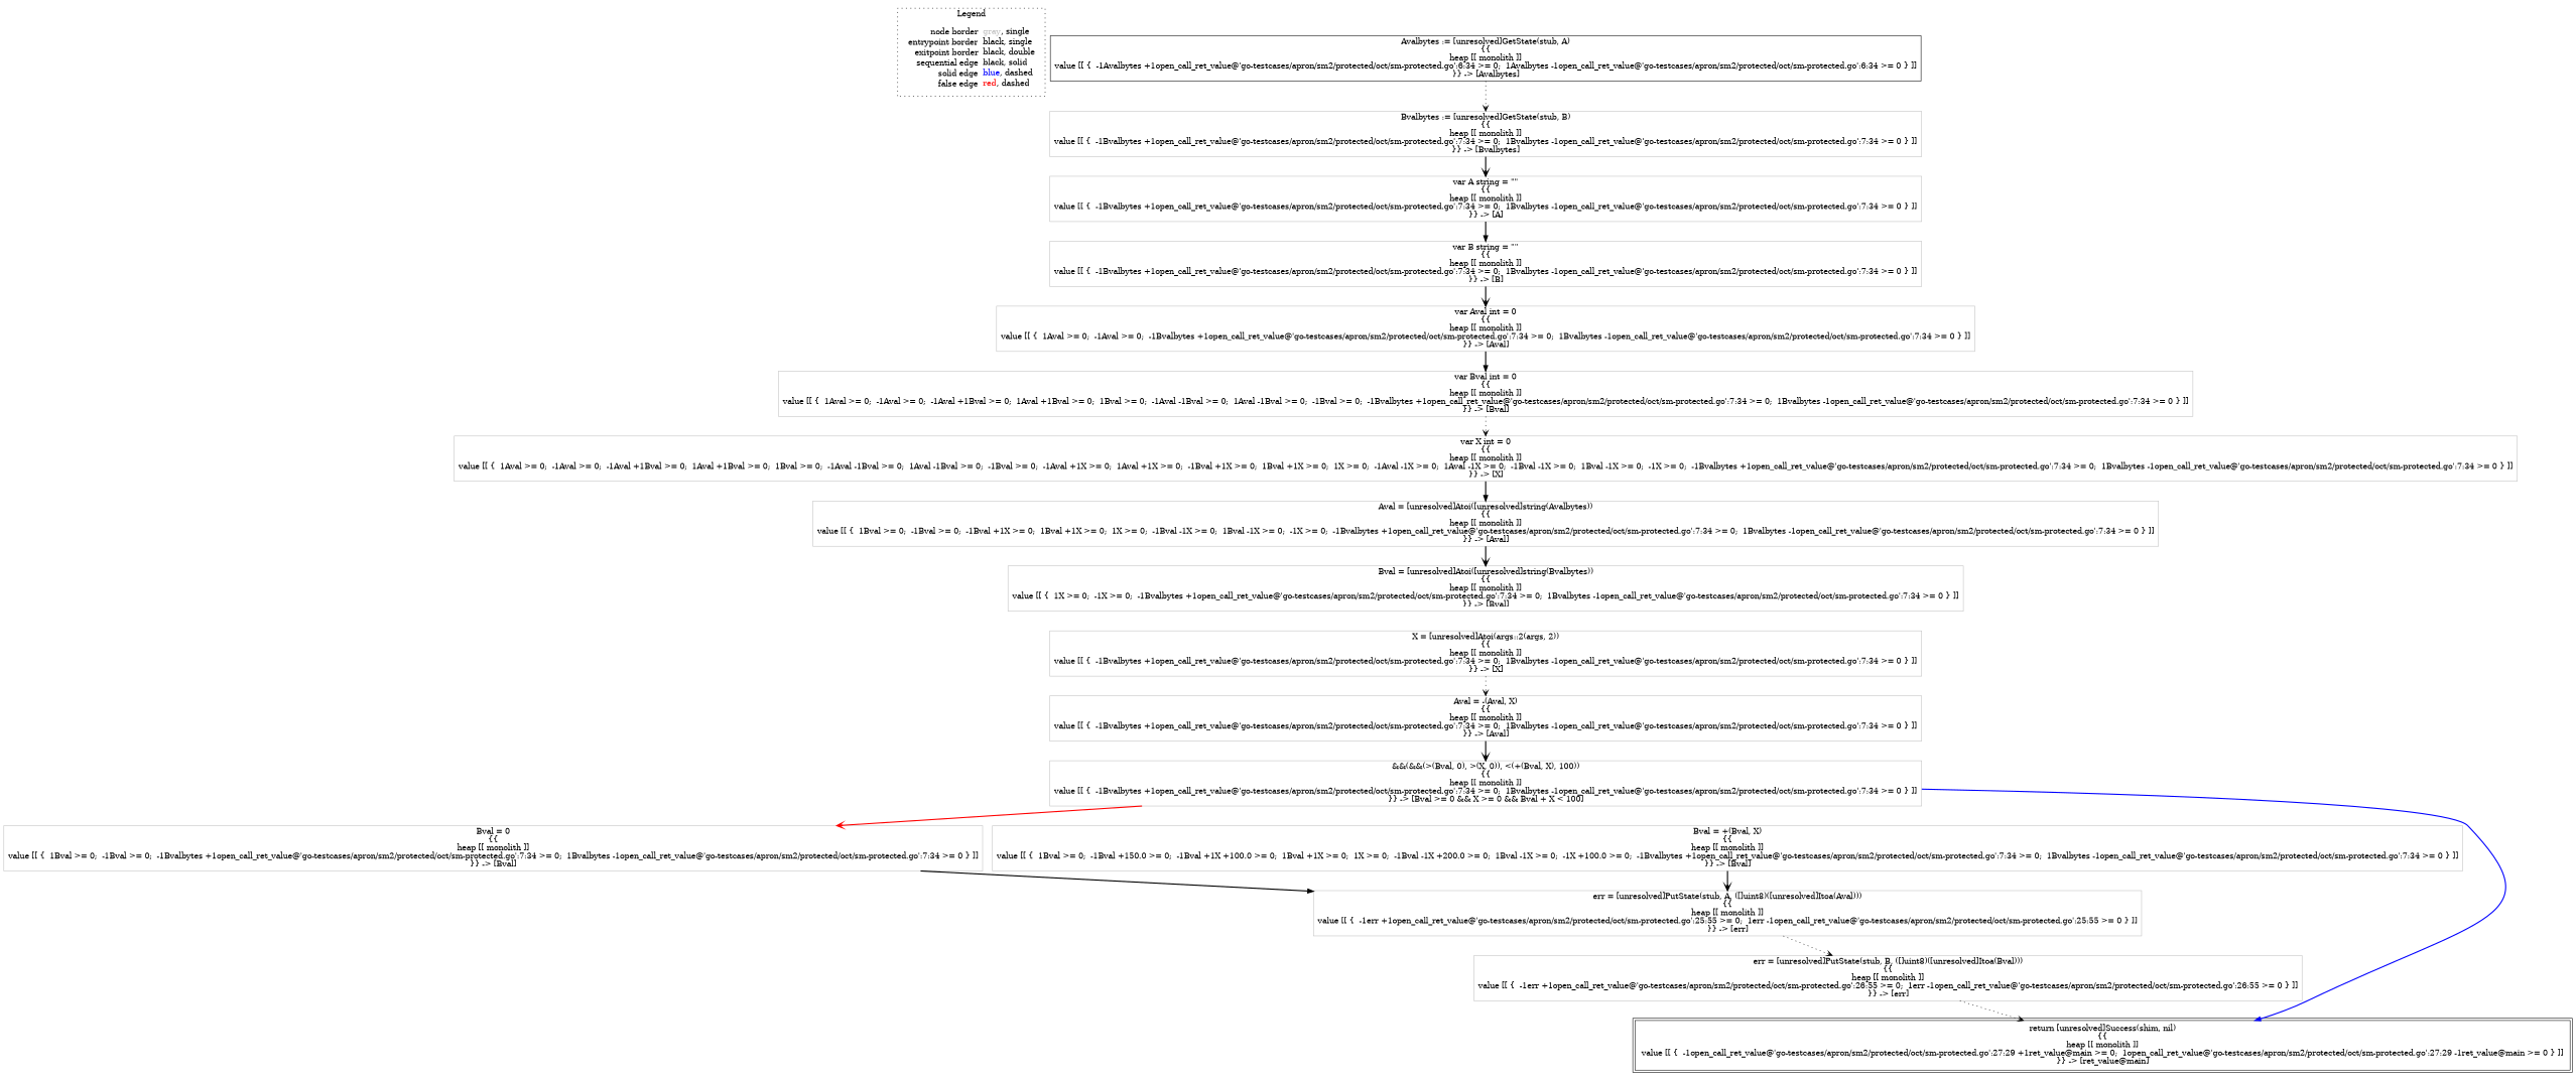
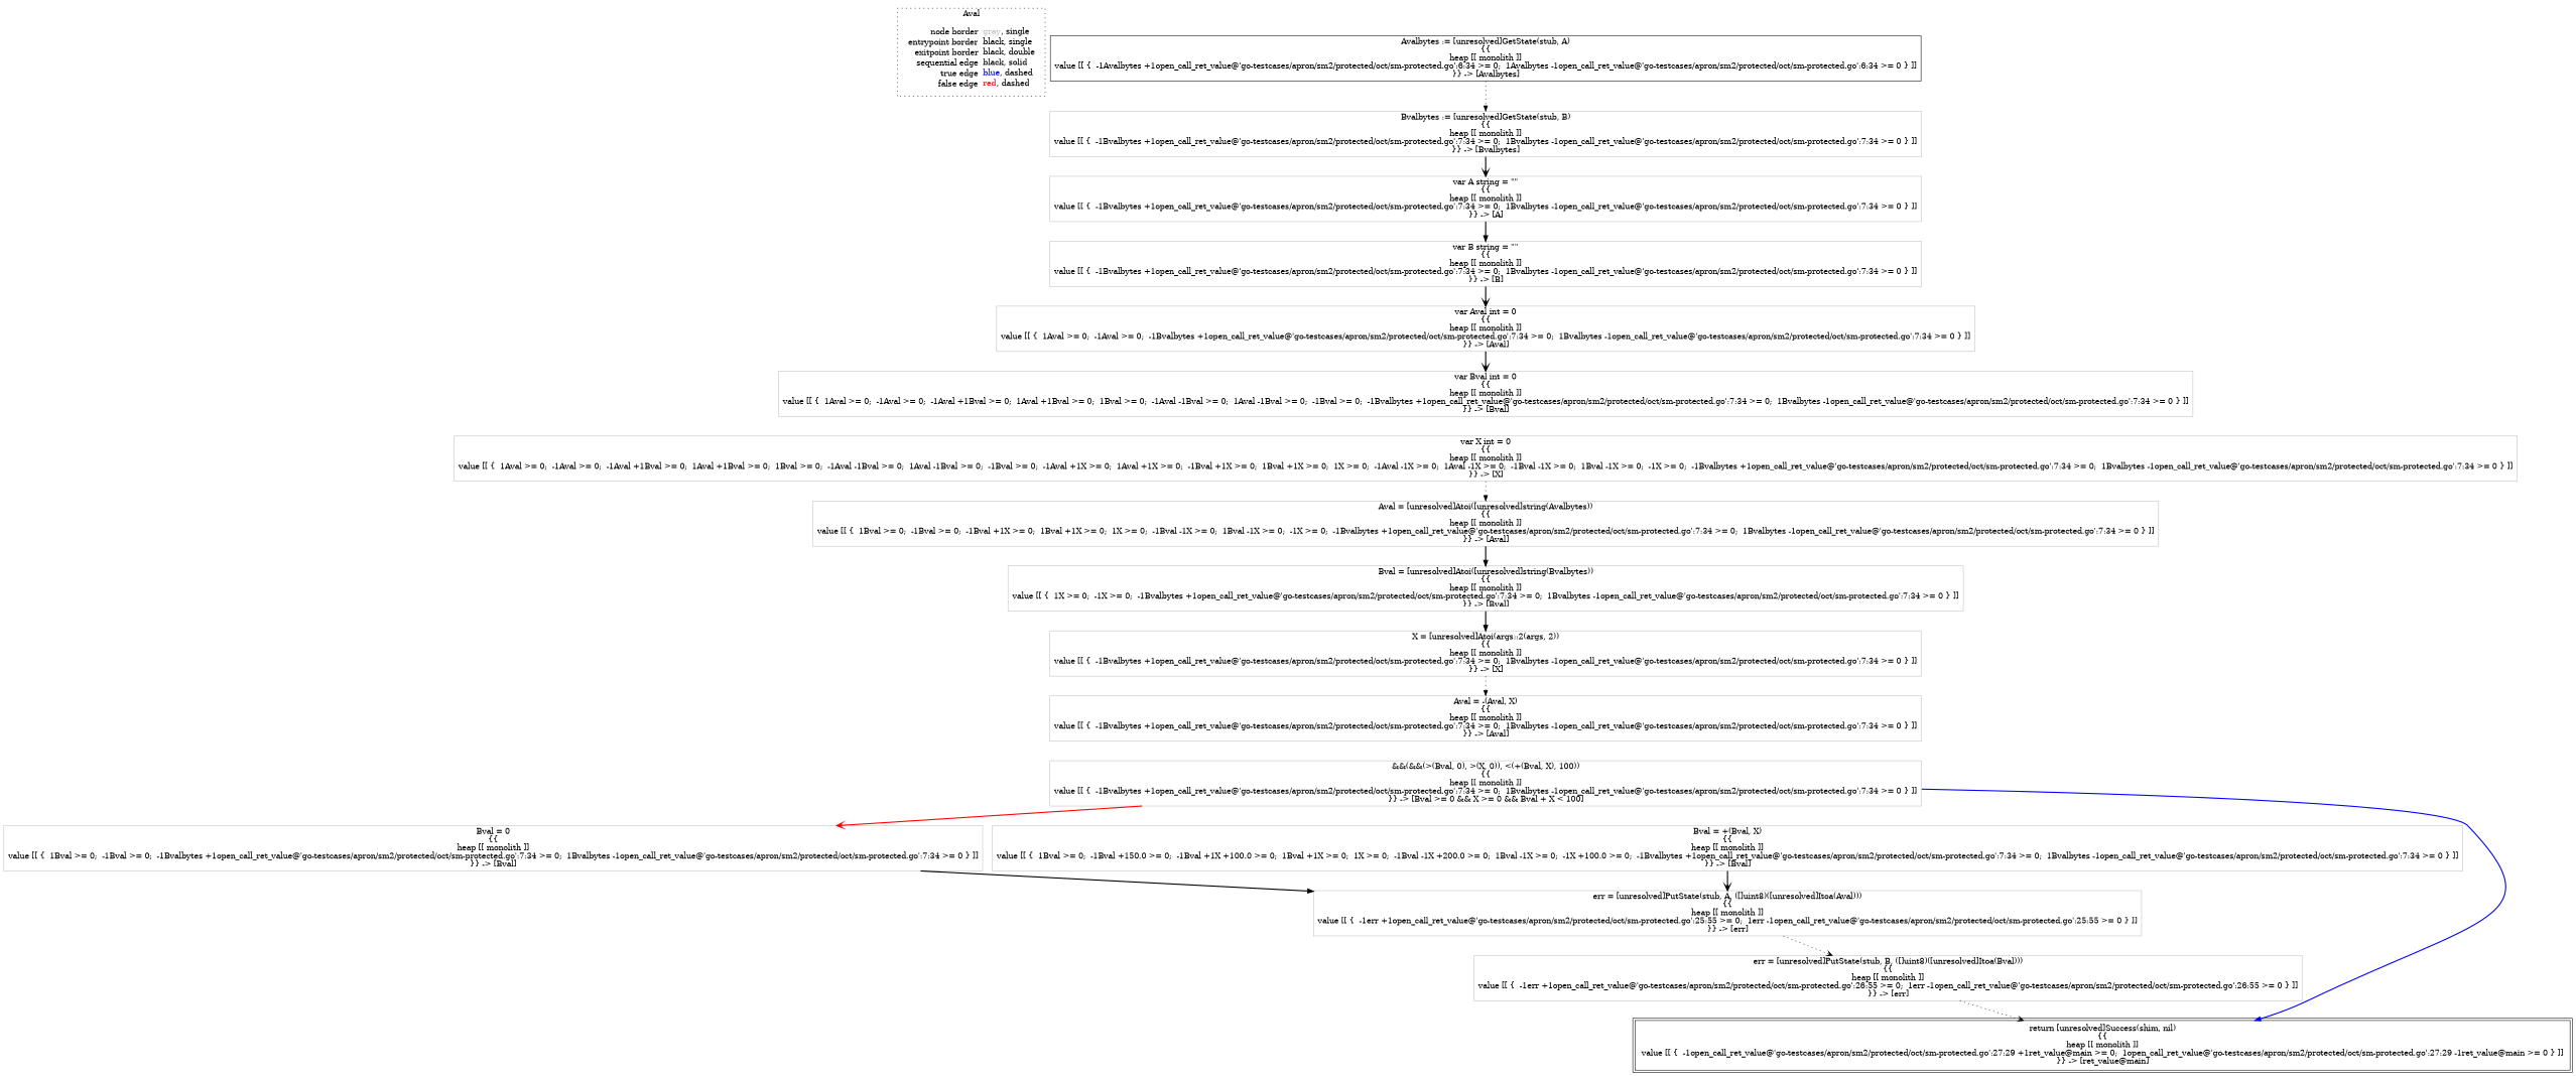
  digraph {
    node [shape=rect color=gray]
    edge [arrowhead=vee color=black style=bold]
-   n1 [label=<<table border="0" cellpadding="2" cellspacing="0" cellborder="0"><tr><td align="right">node border&nbsp;</td><td align="left"><font color="gray">gray</font>, single</td></tr><tr><td align="right">entrypoint border&nbsp;</td><td align="left"><font color="black">black</font>, single</td></tr><tr><td align="right">exitpoint border&nbsp;</td><td align="left"><font color="black">black</font>, double</td></tr><tr><td align="right">sequential edge&nbsp;</td><td align="left"><font color="black">black</font>, solid</td></tr><tr><td align="right">solid edge&nbsp;</td><td align="left"><font color="blue">blue</font>, dashed</td></tr><tr><td align="right">false edge&nbsp;</td><td align="left"><font color="red">red</font>, dashed</td></tr></table>> shape=plaintext color=""]
+   n1 [label=<<table border="0" cellpadding="2" cellspacing="0" cellborder="0"><tr><td align="right">node border&nbsp;</td><td align="left"><font color="gray">gray</font>, single</td></tr><tr><td align="right">entrypoint border&nbsp;</td><td align="left"><font color="black">black</font>, single</td></tr><tr><td align="right">exitpoint border&nbsp;</td><td align="left"><font color="black">black</font>, double</td></tr><tr><td align="right">sequential edge&nbsp;</td><td align="left"><font color="black">black</font>, solid</td></tr><tr><td align="right">true edge&nbsp;</td><td align="left"><font color="blue">blue</font>, dashed</td></tr><tr><td align="right">false edge&nbsp;</td><td align="left"><font color="red">red</font>, dashed</td></tr></table>> shape=plaintext color=""]
    n2 [color=black label=<Avalbytes := [unresolved]GetState(stub, A)<BR/>{{<BR/>heap [[ monolith ]]<BR/>value [[ {  -1Avalbytes +1open_call_ret_value@'go-testcases/apron/sm2/protected/oct/sm-protected.go':6:34 &gt;= 0;  1Avalbytes -1open_call_ret_value@'go-testcases/apron/sm2/protected/oct/sm-protected.go':6:34 &gt;= 0 } ]]<BR/>}} -&gt; [Avalbytes]>]
    n3 [label=<Bvalbytes := [unresolved]GetState(stub, B)<BR/>{{<BR/>heap [[ monolith ]]<BR/>value [[ {  -1Bvalbytes +1open_call_ret_value@'go-testcases/apron/sm2/protected/oct/sm-protected.go':7:34 &gt;= 0;  1Bvalbytes -1open_call_ret_value@'go-testcases/apron/sm2/protected/oct/sm-protected.go':7:34 &gt;= 0 } ]]<BR/>}} -&gt; [Bvalbytes]>]
    n4 [label=<var A string = &quot;&quot;<BR/>{{<BR/>heap [[ monolith ]]<BR/>value [[ {  -1Bvalbytes +1open_call_ret_value@'go-testcases/apron/sm2/protected/oct/sm-protected.go':7:34 &gt;= 0;  1Bvalbytes -1open_call_ret_value@'go-testcases/apron/sm2/protected/oct/sm-protected.go':7:34 &gt;= 0 } ]]<BR/>}} -&gt; [A]>]
    n5 [label=<Aval = [unresolved]Atoi([unresolved]string(Avalbytes))<BR/>{{<BR/>heap [[ monolith ]]<BR/>value [[ {  1Bval &gt;= 0;  -1Bval &gt;= 0;  -1Bval +1X &gt;= 0;  1Bval +1X &gt;= 0;  1X &gt;= 0;  -1Bval -1X &gt;= 0;  1Bval -1X &gt;= 0;  -1X &gt;= 0;  -1Bvalbytes +1open_call_ret_value@'go-testcases/apron/sm2/protected/oct/sm-protected.go':7:34 &gt;= 0;  1Bvalbytes -1open_call_ret_value@'go-testcases/apron/sm2/protected/oct/sm-protected.go':7:34 &gt;= 0 } ]]<BR/>}} -&gt; [Aval]>]
    n6 [label=<Bval = [unresolved]Atoi([unresolved]string(Bvalbytes))<BR/>{{<BR/>heap [[ monolith ]]<BR/>value [[ {  1X &gt;= 0;  -1X &gt;= 0;  -1Bvalbytes +1open_call_ret_value@'go-testcases/apron/sm2/protected/oct/sm-protected.go':7:34 &gt;= 0;  1Bvalbytes -1open_call_ret_value@'go-testcases/apron/sm2/protected/oct/sm-protected.go':7:34 &gt;= 0 } ]]<BR/>}} -&gt; [Bval]>]
    n7 [label=<X = [unresolved]Atoi(args::2(args, 2))<BR/>{{<BR/>heap [[ monolith ]]<BR/>value [[ {  -1Bvalbytes +1open_call_ret_value@'go-testcases/apron/sm2/protected/oct/sm-protected.go':7:34 &gt;= 0;  1Bvalbytes -1open_call_ret_value@'go-testcases/apron/sm2/protected/oct/sm-protected.go':7:34 &gt;= 0 } ]]<BR/>}} -&gt; [X]>]
    n8 [label=<Aval = -(Aval, X)<BR/>{{<BR/>heap [[ monolith ]]<BR/>value [[ {  -1Bvalbytes +1open_call_ret_value@'go-testcases/apron/sm2/protected/oct/sm-protected.go':7:34 &gt;= 0;  1Bvalbytes -1open_call_ret_value@'go-testcases/apron/sm2/protected/oct/sm-protected.go':7:34 &gt;= 0 } ]]<BR/>}} -&gt; [Aval]>]
    n9 [label=<&amp;&amp;(&amp;&amp;(&gt;(Bval, 0), &gt;(X, 0)), &lt;(+(Bval, X), 100))<BR/>{{<BR/>heap [[ monolith ]]<BR/>value [[ {  -1Bvalbytes +1open_call_ret_value@'go-testcases/apron/sm2/protected/oct/sm-protected.go':7:34 &gt;= 0;  1Bvalbytes -1open_call_ret_value@'go-testcases/apron/sm2/protected/oct/sm-protected.go':7:34 &gt;= 0 } ]]<BR/>}} -&gt; [Bval &gt;= 0 &amp;&amp; X &gt;= 0 &amp;&amp; Bval + X &lt; 100]>]
    n10 [label=<var X int = 0<BR/>{{<BR/>heap [[ monolith ]]<BR/>value [[ {  1Aval &gt;= 0;  -1Aval &gt;= 0;  -1Aval +1Bval &gt;= 0;  1Aval +1Bval &gt;= 0;  1Bval &gt;= 0;  -1Aval -1Bval &gt;= 0;  1Aval -1Bval &gt;= 0;  -1Bval &gt;= 0;  -1Aval +1X &gt;= 0;  1Aval +1X &gt;= 0;  -1Bval +1X &gt;= 0;  1Bval +1X &gt;= 0;  1X &gt;= 0;  -1Aval -1X &gt;= 0;  1Aval -1X &gt;= 0;  -1Bval -1X &gt;= 0;  1Bval -1X &gt;= 0;  -1X &gt;= 0;  -1Bvalbytes +1open_call_ret_value@'go-testcases/apron/sm2/protected/oct/sm-protected.go':7:34 &gt;= 0;  1Bvalbytes -1open_call_ret_value@'go-testcases/apron/sm2/protected/oct/sm-protected.go':7:34 &gt;= 0 } ]]<BR/>}} -&gt; [X]>]
    n11 [label=<var B string = &quot;&quot;<BR/>{{<BR/>heap [[ monolith ]]<BR/>value [[ {  -1Bvalbytes +1open_call_ret_value@'go-testcases/apron/sm2/protected/oct/sm-protected.go':7:34 &gt;= 0;  1Bvalbytes -1open_call_ret_value@'go-testcases/apron/sm2/protected/oct/sm-protected.go':7:34 &gt;= 0 } ]]<BR/>}} -&gt; [B]>]
    n12 [label=<var Aval int = 0<BR/>{{<BR/>heap [[ monolith ]]<BR/>value [[ {  1Aval &gt;= 0;  -1Aval &gt;= 0;  -1Bvalbytes +1open_call_ret_value@'go-testcases/apron/sm2/protected/oct/sm-protected.go':7:34 &gt;= 0;  1Bvalbytes -1open_call_ret_value@'go-testcases/apron/sm2/protected/oct/sm-protected.go':7:34 &gt;= 0 } ]]<BR/>}} -&gt; [Aval]>]
    n13 [label=<var Bval int = 0<BR/>{{<BR/>heap [[ monolith ]]<BR/>value [[ {  1Aval &gt;= 0;  -1Aval &gt;= 0;  -1Aval +1Bval &gt;= 0;  1Aval +1Bval &gt;= 0;  1Bval &gt;= 0;  -1Aval -1Bval &gt;= 0;  1Aval -1Bval &gt;= 0;  -1Bval &gt;= 0;  -1Bvalbytes +1open_call_ret_value@'go-testcases/apron/sm2/protected/oct/sm-protected.go':7:34 &gt;= 0;  1Bvalbytes -1open_call_ret_value@'go-testcases/apron/sm2/protected/oct/sm-protected.go':7:34 &gt;= 0 } ]]<BR/>}} -&gt; [Bval]>]
    n14 [label=<Bval = 0<BR/>{{<BR/>heap [[ monolith ]]<BR/>value [[ {  1Bval &gt;= 0;  -1Bval &gt;= 0;  -1Bvalbytes +1open_call_ret_value@'go-testcases/apron/sm2/protected/oct/sm-protected.go':7:34 &gt;= 0;  1Bvalbytes -1open_call_ret_value@'go-testcases/apron/sm2/protected/oct/sm-protected.go':7:34 &gt;= 0 } ]]<BR/>}} -&gt; [Bval]>]
    n15 [color=black label=<return [unresolved]Success(shim, nil)<BR/>{{<BR/>heap [[ monolith ]]<BR/>value [[ {  -1open_call_ret_value@'go-testcases/apron/sm2/protected/oct/sm-protected.go':27:29 +1ret_value@main &gt;= 0;  1open_call_ret_value@'go-testcases/apron/sm2/protected/oct/sm-protected.go':27:29 -1ret_value@main &gt;= 0 } ]]<BR/>}} -&gt; [ret_value@main]> peripheries=2]
    n16 [label=<Bval = +(Bval, X)<BR/>{{<BR/>heap [[ monolith ]]<BR/>value [[ {  1Bval &gt;= 0;  -1Bval +150.0 &gt;= 0;  -1Bval +1X +100.0 &gt;= 0;  1Bval +1X &gt;= 0;  1X &gt;= 0;  -1Bval -1X +200.0 &gt;= 0;  1Bval -1X &gt;= 0;  -1X +100.0 &gt;= 0;  -1Bvalbytes +1open_call_ret_value@'go-testcases/apron/sm2/protected/oct/sm-protected.go':7:34 &gt;= 0;  1Bvalbytes -1open_call_ret_value@'go-testcases/apron/sm2/protected/oct/sm-protected.go':7:34 &gt;= 0 } ]]<BR/>}} -&gt; [Bval]>]
    n17 [label=<err = [unresolved]PutState(stub, A, ([]uint8)([unresolved]Itoa(Aval)))<BR/>{{<BR/>heap [[ monolith ]]<BR/>value [[ {  -1err +1open_call_ret_value@'go-testcases/apron/sm2/protected/oct/sm-protected.go':25:55 &gt;= 0;  1err -1open_call_ret_value@'go-testcases/apron/sm2/protected/oct/sm-protected.go':25:55 &gt;= 0 } ]]<BR/>}} -&gt; [err]>]
    n18 [label=<err = [unresolved]PutState(stub, B, ([]uint8)([unresolved]Itoa(Bval)))<BR/>{{<BR/>heap [[ monolith ]]<BR/>value [[ {  -1err +1open_call_ret_value@'go-testcases/apron/sm2/protected/oct/sm-protected.go':26:55 &gt;= 0;  1err -1open_call_ret_value@'go-testcases/apron/sm2/protected/oct/sm-protected.go':26:55 &gt;= 0 } ]]<BR/>}} -&gt; [err]>]
    subgraph cluster_1 {
-     label=Legend
+     label=Aval
      style=dotted
      n1
    }
-   n2 -> n3 [style=dotted]
+   n2 -> n3 [arrowhead=normal style=dotted]
    n3 -> n4
    n4 -> n11 [arrowhead=normal]
-   n5 -> n6
-   n7 -> n8 [style=dotted]
-   n8 -> n9
+   n5 -> n6 [arrowhead=normal]
+   n6 -> n7 [arrowhead=normal]
+   n7 -> n8 [arrowhead=normal style=dotted]
    n9 -> n14 [color=red]
    n9 -> n15 [arrowhead=normal color=blue]
-   n10 -> n5 [arrowhead=normal]
+   n10 -> n5 [arrowhead=normal style=dotted]
    n11 -> n12
-   n12 -> n13 [arrowhead=normal]
-   n13 -> n10 [style=dotted]
+   n12 -> n13
    n14 -> n17 [arrowhead=normal]
    n16 -> n17
    n17 -> n18 [style=dotted]
    n18 -> n15 [style=dotted]
  }
